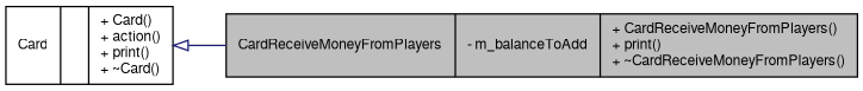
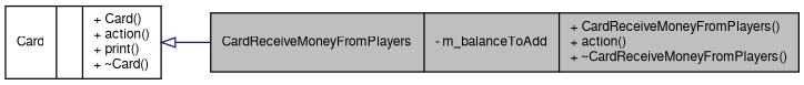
  digraph {
    rankdir=LR
    node [color=black fontname=FreeSans fontsize=10 shape=record style=filled]
-   n1 [fillcolor=grey75 fontcolor=black height=0.2 label="{CardReceiveMoneyFromPlayers\n|- m_balanceToAdd\l|+ CardReceiveMoneyFromPlayers()\l+ print()\l+ ~CardReceiveMoneyFromPlayers()\l}" width=0.4]
+   n1 [fillcolor=grey75 fontcolor=black height=0.2 label="{CardReceiveMoneyFromPlayers\n|- m_balanceToAdd\l|+ CardReceiveMoneyFromPlayers()\l+ action()\l+ ~CardReceiveMoneyFromPlayers()\l}" width=0.4]
    n2 [fillcolor=white height=0.2 label="{Card\n||+ Card()\l+ action()\l+ print()\l+ ~Card()\l}" width=0.4]
    n2 -> n1 [arrowtail=onormal color=midnightblue dir=back fontname=FreeSans fontsize=10 labelfontname=FreeSans labelfontsize=10 style=solid]
  }
